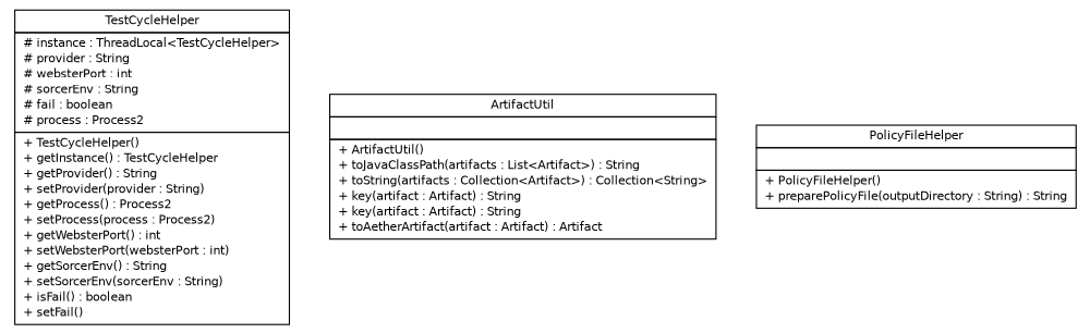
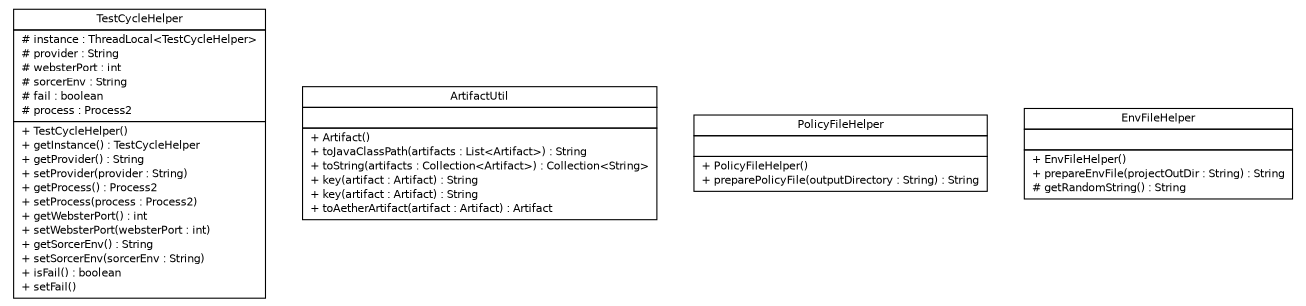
  digraph {
    nodesep=0.25
    ranksep=0.5
    node [fontcolor=black fontname=Helvetica fontsize=10.0 shape=plaintext]
    n1 [label=<<table title="sorcer.maven.util.TestCycleHelper" border="0" cellborder="1" cellspacing="0" cellpadding="2" port="p" href="./TestCycleHelper.html"> 		<tr><td><table border="0" cellspacing="0" cellpadding="1"> <tr><td align="center" balign="center"> TestCycleHelper </td></tr> 		</table></td></tr> 		<tr><td><table border="0" cellspacing="0" cellpadding="1"> <tr><td align="left" balign="left"> # instance : ThreadLocal&lt;TestCycleHelper&gt; </td></tr> <tr><td align="left" balign="left"> # provider : String </td></tr> <tr><td align="left" balign="left"> # websterPort : int </td></tr> <tr><td align="left" balign="left"> # sorcerEnv : String </td></tr> <tr><td align="left" balign="left"> # fail : boolean </td></tr> <tr><td align="left" balign="left"> # process : Process2 </td></tr> 		</table></td></tr> 		<tr><td><table border="0" cellspacing="0" cellpadding="1"> <tr><td align="left" balign="left"> + TestCycleHelper() </td></tr> <tr><td align="left" balign="left"> + getInstance() : TestCycleHelper </td></tr> <tr><td align="left" balign="left"> + getProvider() : String </td></tr> <tr><td align="left" balign="left"> + setProvider(provider : String) </td></tr> <tr><td align="left" balign="left"> + getProcess() : Process2 </td></tr> <tr><td align="left" balign="left"> + setProcess(process : Process2) </td></tr> <tr><td align="left" balign="left"> + getWebsterPort() : int </td></tr> <tr><td align="left" balign="left"> + setWebsterPort(websterPort : int) </td></tr> <tr><td align="left" balign="left"> + getSorcerEnv() : String </td></tr> <tr><td align="left" balign="left"> + setSorcerEnv(sorcerEnv : String) </td></tr> <tr><td align="left" balign="left"> + isFail() : boolean </td></tr> <tr><td align="left" balign="left"> + setFail() </td></tr> 		</table></td></tr> 		</table>>]
-   n2 [label=<<table title="sorcer.maven.util.ArtifactUtil" border="0" cellborder="1" cellspacing="0" cellpadding="2" port="p" href="./ArtifactUtil.html"> 		<tr><td><table border="0" cellspacing="0" cellpadding="1"> <tr><td align="center" balign="center"> ArtifactUtil </td></tr> 		</table></td></tr> 		<tr><td><table border="0" cellspacing="0" cellpadding="1"> <tr><td align="left" balign="left">  </td></tr> 		</table></td></tr> 		<tr><td><table border="0" cellspacing="0" cellpadding="1"> <tr><td align="left" balign="left"> + ArtifactUtil() </td></tr> <tr><td align="left" balign="left"> + toJavaClassPath(artifacts : List&lt;Artifact&gt;) : String </td></tr> <tr><td align="left" balign="left"> + toString(artifacts : Collection&lt;Artifact&gt;) : Collection&lt;String&gt; </td></tr> <tr><td align="left" balign="left"> + key(artifact : Artifact) : String </td></tr> <tr><td align="left" balign="left"> + key(artifact : Artifact) : String </td></tr> <tr><td align="left" balign="left"> + toAetherArtifact(artifact : Artifact) : Artifact </td></tr> 		</table></td></tr> 		</table>>]
+   n2 [label=<<table title="sorcer.maven.util.ArtifactUtil" border="0" cellborder="1" cellspacing="0" cellpadding="2" port="p" href="./ArtifactUtil.html"> 		<tr><td><table border="0" cellspacing="0" cellpadding="1"> <tr><td align="center" balign="center"> ArtifactUtil </td></tr> 		</table></td></tr> 		<tr><td><table border="0" cellspacing="0" cellpadding="1"> <tr><td align="left" balign="left">  </td></tr> 		</table></td></tr> 		<tr><td><table border="0" cellspacing="0" cellpadding="1"> <tr><td align="left" balign="left"> + Artifact() </td></tr> <tr><td align="left" balign="left"> + toJavaClassPath(artifacts : List&lt;Artifact&gt;) : String </td></tr> <tr><td align="left" balign="left"> + toString(artifacts : Collection&lt;Artifact&gt;) : Collection&lt;String&gt; </td></tr> <tr><td align="left" balign="left"> + key(artifact : Artifact) : String </td></tr> <tr><td align="left" balign="left"> + key(artifact : Artifact) : String </td></tr> <tr><td align="left" balign="left"> + toAetherArtifact(artifact : Artifact) : Artifact </td></tr> 		</table></td></tr> 		</table>>]
    n3 [label=<<table title="sorcer.maven.util.PolicyFileHelper" border="0" cellborder="1" cellspacing="0" cellpadding="2" port="p" href="./PolicyFileHelper.html"> 		<tr><td><table border="0" cellspacing="0" cellpadding="1"> <tr><td align="center" balign="center"> PolicyFileHelper </td></tr> 		</table></td></tr> 		<tr><td><table border="0" cellspacing="0" cellpadding="1"> <tr><td align="left" balign="left">  </td></tr> 		</table></td></tr> 		<tr><td><table border="0" cellspacing="0" cellpadding="1"> <tr><td align="left" balign="left"> + PolicyFileHelper() </td></tr> <tr><td align="left" balign="left"> + preparePolicyFile(outputDirectory : String) : String </td></tr> 		</table></td></tr> 		</table>>]
+   n4 [label=<<table title="sorcer.maven.util.EnvFileHelper" border="0" cellborder="1" cellspacing="0" cellpadding="2" port="p" href="./EnvFileHelper.html"> 		<tr><td><table border="0" cellspacing="0" cellpadding="1"> <tr><td align="center" balign="center"> EnvFileHelper </td></tr> 		</table></td></tr> 		<tr><td><table border="0" cellspacing="0" cellpadding="1"> <tr><td align="left" balign="left">  </td></tr> 		</table></td></tr> 		<tr><td><table border="0" cellspacing="0" cellpadding="1"> <tr><td align="left" balign="left"> + EnvFileHelper() </td></tr> <tr><td align="left" balign="left"> + prepareEnvFile(projectOutDir : String) : String </td></tr> <tr><td align="left" balign="left"> # getRandomString() : String </td></tr> 		</table></td></tr> 		</table>>]
  }
